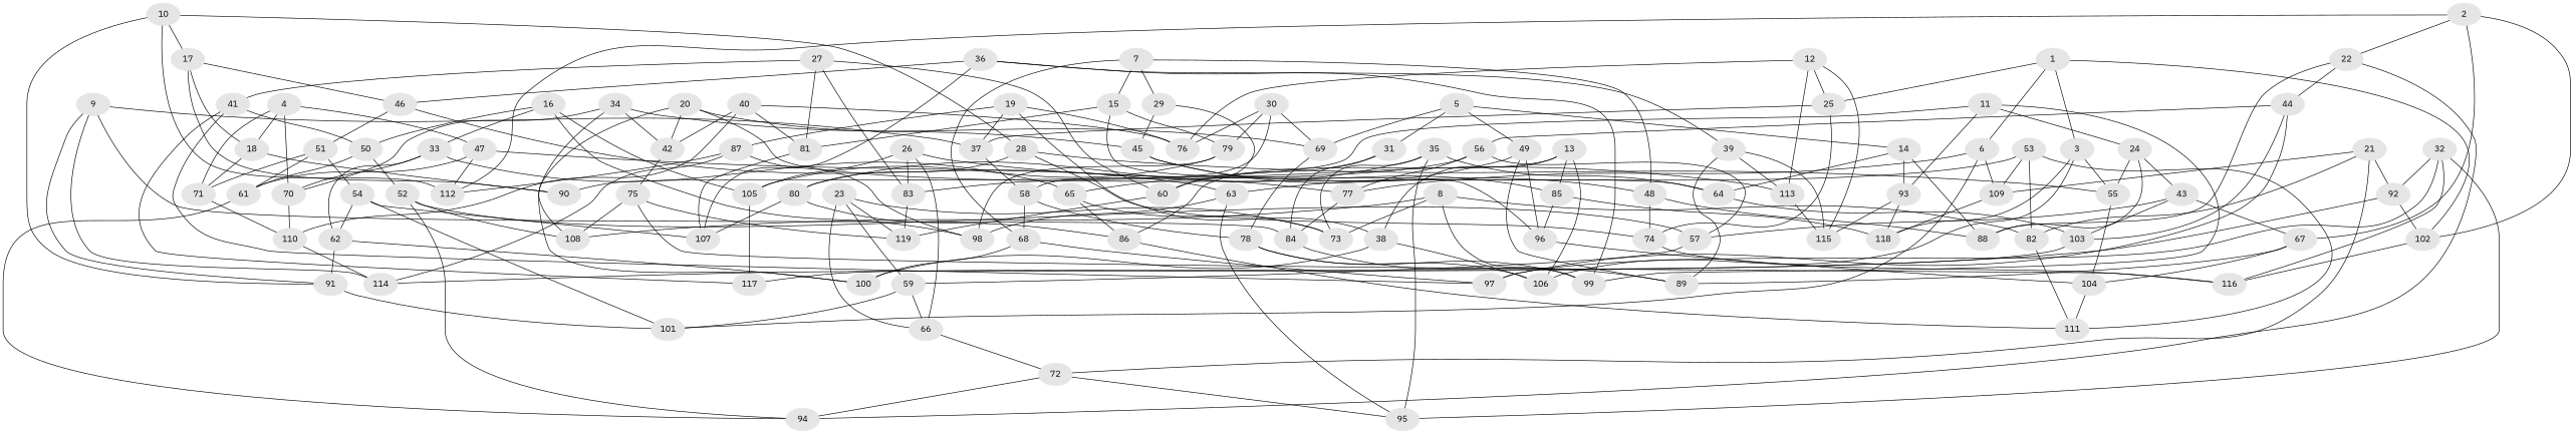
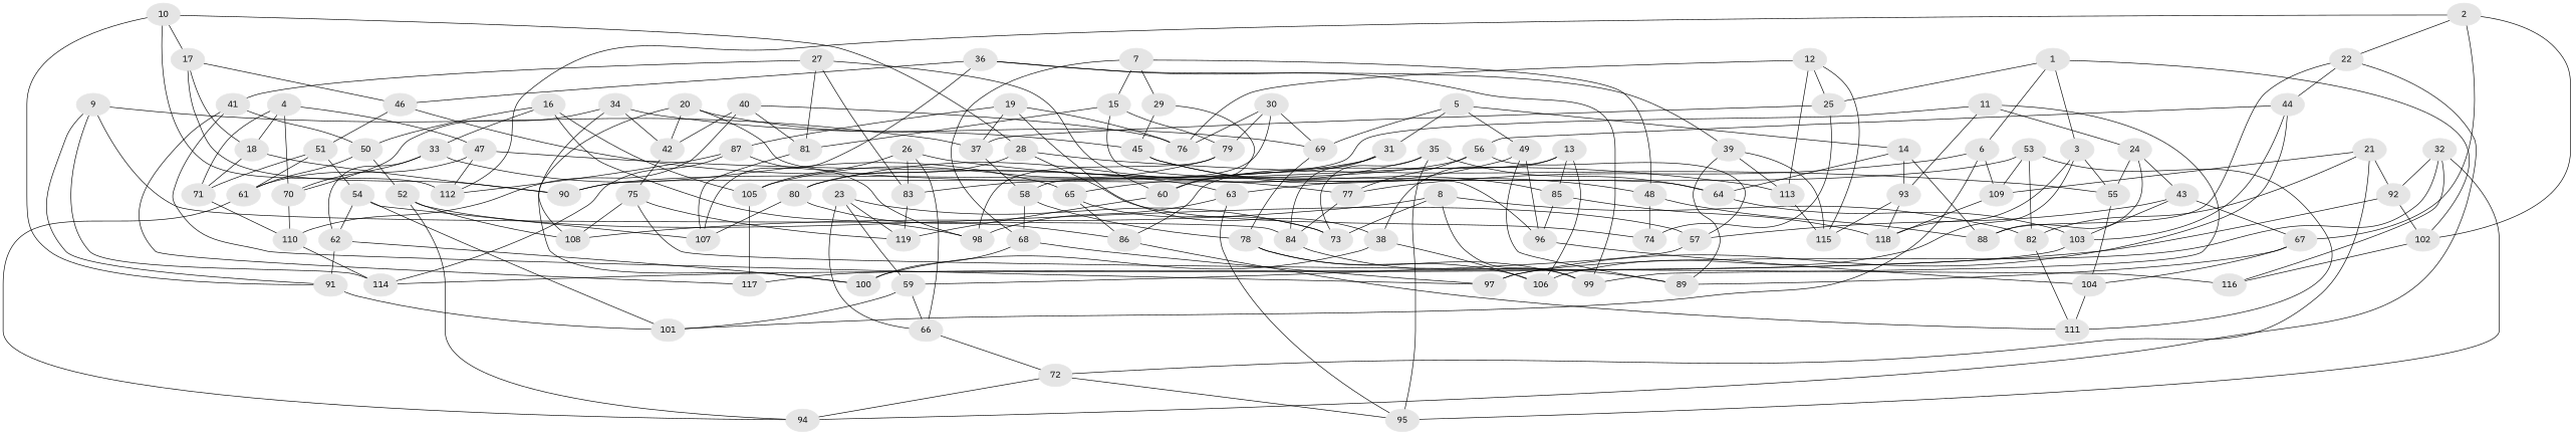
  graph {
    fontname="IBM Plex Sans"
    node [color=gray90 fontname="IBM Plex Sans" style=filled]
    edge [fontname="IBM Plex Sans"]
    1
    3
    6
    25
    102
    55
    106
    118
    77
    101
    109
    37
    74
    116
    2
    22
    67
    112
    88
    44
    94
    89
    104
    4
    18
    47
    70
    71
    90
    61
    110
    5
    14
    31
    49
    69
    93
    64
    84
    60
    96
    65
    78
    7
    15
    29
    48
    68
    79
    81
    45
    100
    97
    8
    73
    82
    99
    108
    111
    9
    91
    114
    58
    10
    17
    28
    46
    80
    11
    24
    43
    115
    12
    76
    113
    13
    38
    85
    86
    103
    98
    105
    107
    16
    33
    50
    62
    52
    117
    51
    63
    19
    87
    20
    42
    75
    21
    72
    92
    95
    56
    23
    59
    66
    119
    57
    26
    83
    27
    41
    30
    32
    34
    35
    36
    39
    40
    54
    53
    1 -- 3
    1 -- 6
    1 -- 25
    1 -- 102
    3 -- 55
    3 -- 106
    3 -- 118
    6 -- 77
    6 -- 101
    6 -- 109
    25 -- 37
    25 -- 74
    102 -- 116
    55 -- 104
    77 -- 84
    109 -- 118
    37 -- 58
-   74 -- 116
    2 -- 102
    2 -- 22
    2 -- 67
    2 -- 112
    22 -- 88
    22 -- 44
    22 -- 94
    67 -- 89
    67 -- 104
    44 -- 97
    44 -- 103
    44 -- 56
    104 -- 111
    4 -- 18
    4 -- 47
    4 -- 70
    4 -- 71
    18 -- 71
    18 -- 90
    47 -- 77
    47 -- 112
    47 -- 61
    70 -- 110
    71 -- 110
    61 -- 94
    110 -- 114
    5 -- 14
    5 -- 31
    5 -- 49
    5 -- 69
    14 -- 88
    14 -- 93
    14 -- 64
+   31 -- 90
    31 -- 84
    31 -- 60
    49 -- 89
    49 -- 96
    49 -- 65
    69 -- 78
    93 -- 118
    93 -- 115
    64 -- 103
    84 -- 89
    60 -- 119
    96 -- 104
    65 -- 73
    65 -- 86
    78 -- 106
    78 -- 99
    7 -- 15
    7 -- 29
    7 -- 48
    7 -- 68
    15 -- 96
    15 -- 79
    15 -- 81
    29 -- 60
    29 -- 45
    48 -- 74
    48 -- 88
    68 -- 100
    68 -- 97
    79 -- 98
    79 -- 105
    81 -- 107
    45 -- 48
    45 -- 85
    8 -- 73
    8 -- 82
    8 -- 99
    8 -- 108
    82 -- 111
    9 -- 37
    9 -- 84
    9 -- 91
    9 -- 114
    91 -- 101
    58 -- 78
    58 -- 68
    10 -- 112
    10 -- 91
    10 -- 17
    10 -- 28
    17 -- 18
    17 -- 90
    17 -- 46
    28 -- 55
    28 -- 74
    28 -- 80
    46 -- 51
    46 -- 63
    80 -- 86
    80 -- 107
    11 -- 90
    11 -- 93
    11 -- 99
    11 -- 24
    24 -- 55
    24 -- 88
    24 -- 43
    43 -- 67
    43 -- 103
    43 -- 57
    12 -- 25
    12 -- 115
    12 -- 76
    12 -- 113
    113 -- 115
    13 -- 106
    13 -- 38
    13 -- 85
    13 -- 86
    38 -- 106
    38 -- 100
    85 -- 118
    85 -- 96
    86 -- 111
    103 -- 117
    105 -- 117
    16 -- 98
    16 -- 105
    16 -- 33
    16 -- 50
    33 -- 70
    33 -- 65
    33 -- 62
    50 -- 61
    50 -- 52
    62 -- 100
    62 -- 91
    52 -- 94
    52 -- 108
    52 -- 57
    51 -- 71
    51 -- 61
    51 -- 54
    63 -- 98
    63 -- 95
    19 -- 37
    19 -- 76
    19 -- 38
    19 -- 87
    87 -- 112
    87 -- 114
    87 -- 98
    20 -- 64
    20 -- 45
    20 -- 100
    20 -- 42
    42 -- 75
    75 -- 116
    75 -- 108
    75 -- 119
    21 -- 109
    21 -- 82
    21 -- 72
    21 -- 92
    72 -- 94
    72 -- 95
    92 -- 102
    92 -- 114
    56 -- 77
    56 -- 57
    56 -- 83
    23 -- 73
    23 -- 59
    23 -- 66
    23 -- 119
    59 -- 101
    59 -- 66
    66 -- 72
    57 -- 59
    26 -- 113
    26 -- 105
    26 -- 66
    26 -- 83
    83 -- 119
    27 -- 60
    27 -- 81
    27 -- 83
    27 -- 41
    41 -- 97
    41 -- 50
    41 -- 117
    30 -- 69
    30 -- 79
    30 -- 58
    30 -- 76
    32 -- 116
    32 -- 97
    32 -- 92
    32 -- 95
    34 -- 70
    34 -- 69
    34 -- 108
    34 -- 42
    35 -- 64
    35 -- 73
    35 -- 80
    35 -- 95
    36 -- 99
    36 -- 46
    36 -- 107
    36 -- 39
    39 -- 89
    39 -- 115
    39 -- 113
    40 -- 110
    40 -- 81
    40 -- 76
    40 -- 42
    54 -- 101
    54 -- 107
    54 -- 62
    53 -- 109
    53 -- 82
    53 -- 111
    53 -- 63
  }
